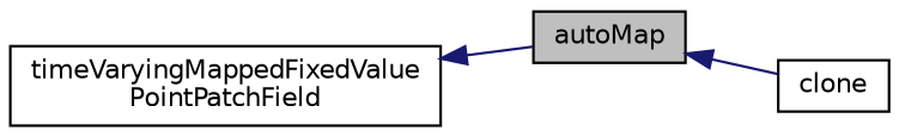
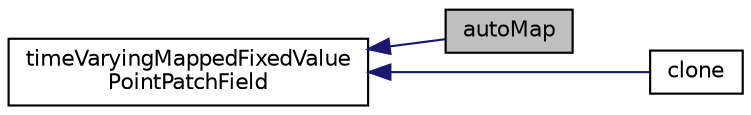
  digraph {
    rankdir=LR
    node [color=black fontname=Helvetica fontsize=10 shape=record]
    edge [color=midnightblue dir=back fontname=Helvetica fontsize=10 labelfontname=Helvetica labelfontsize=10 style=solid]
    n1 [fillcolor=grey75 fontcolor=black height=0.2 label=autoMap style=filled width=0.4]
    n2 [height=0.2 label=clone width=0.4]
    n3 [height=0.2 label="timeVaryingMappedFixedValue\lPointPatchField" width=0.4]
-   n1 -> n2
+   n3 -> n2
    n3 -> n1
  }
